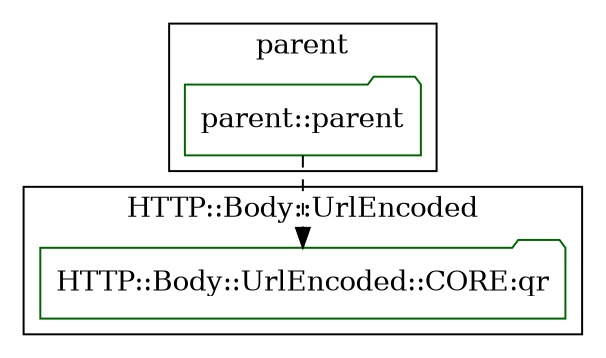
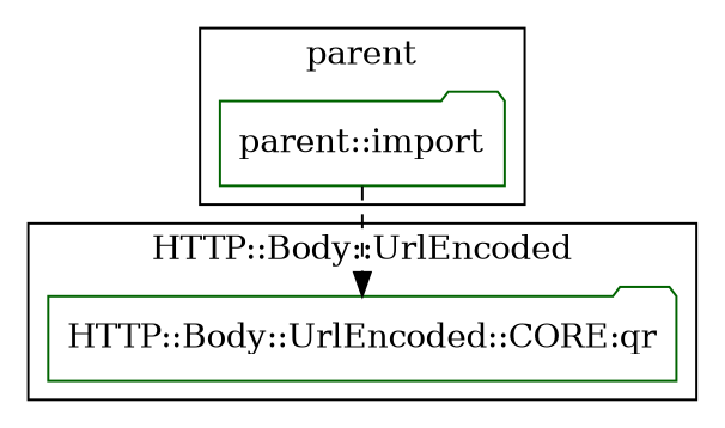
  digraph {
    node [color=darkgreen shape=folder]
-   "parent::import" [label="parent::parent"]
+   "parent::import"
    "HTTP::Body::UrlEncoded::CORE:qr"
    subgraph cluster_1 {
      label=parent
      "parent::import"
    }
    subgraph cluster_2 {
      label="HTTP::Body::UrlEncoded"
      "HTTP::Body::UrlEncoded::CORE:qr"
    }
    "parent::import" -> "HTTP::Body::UrlEncoded::CORE:qr" [style=dashed]
  }
